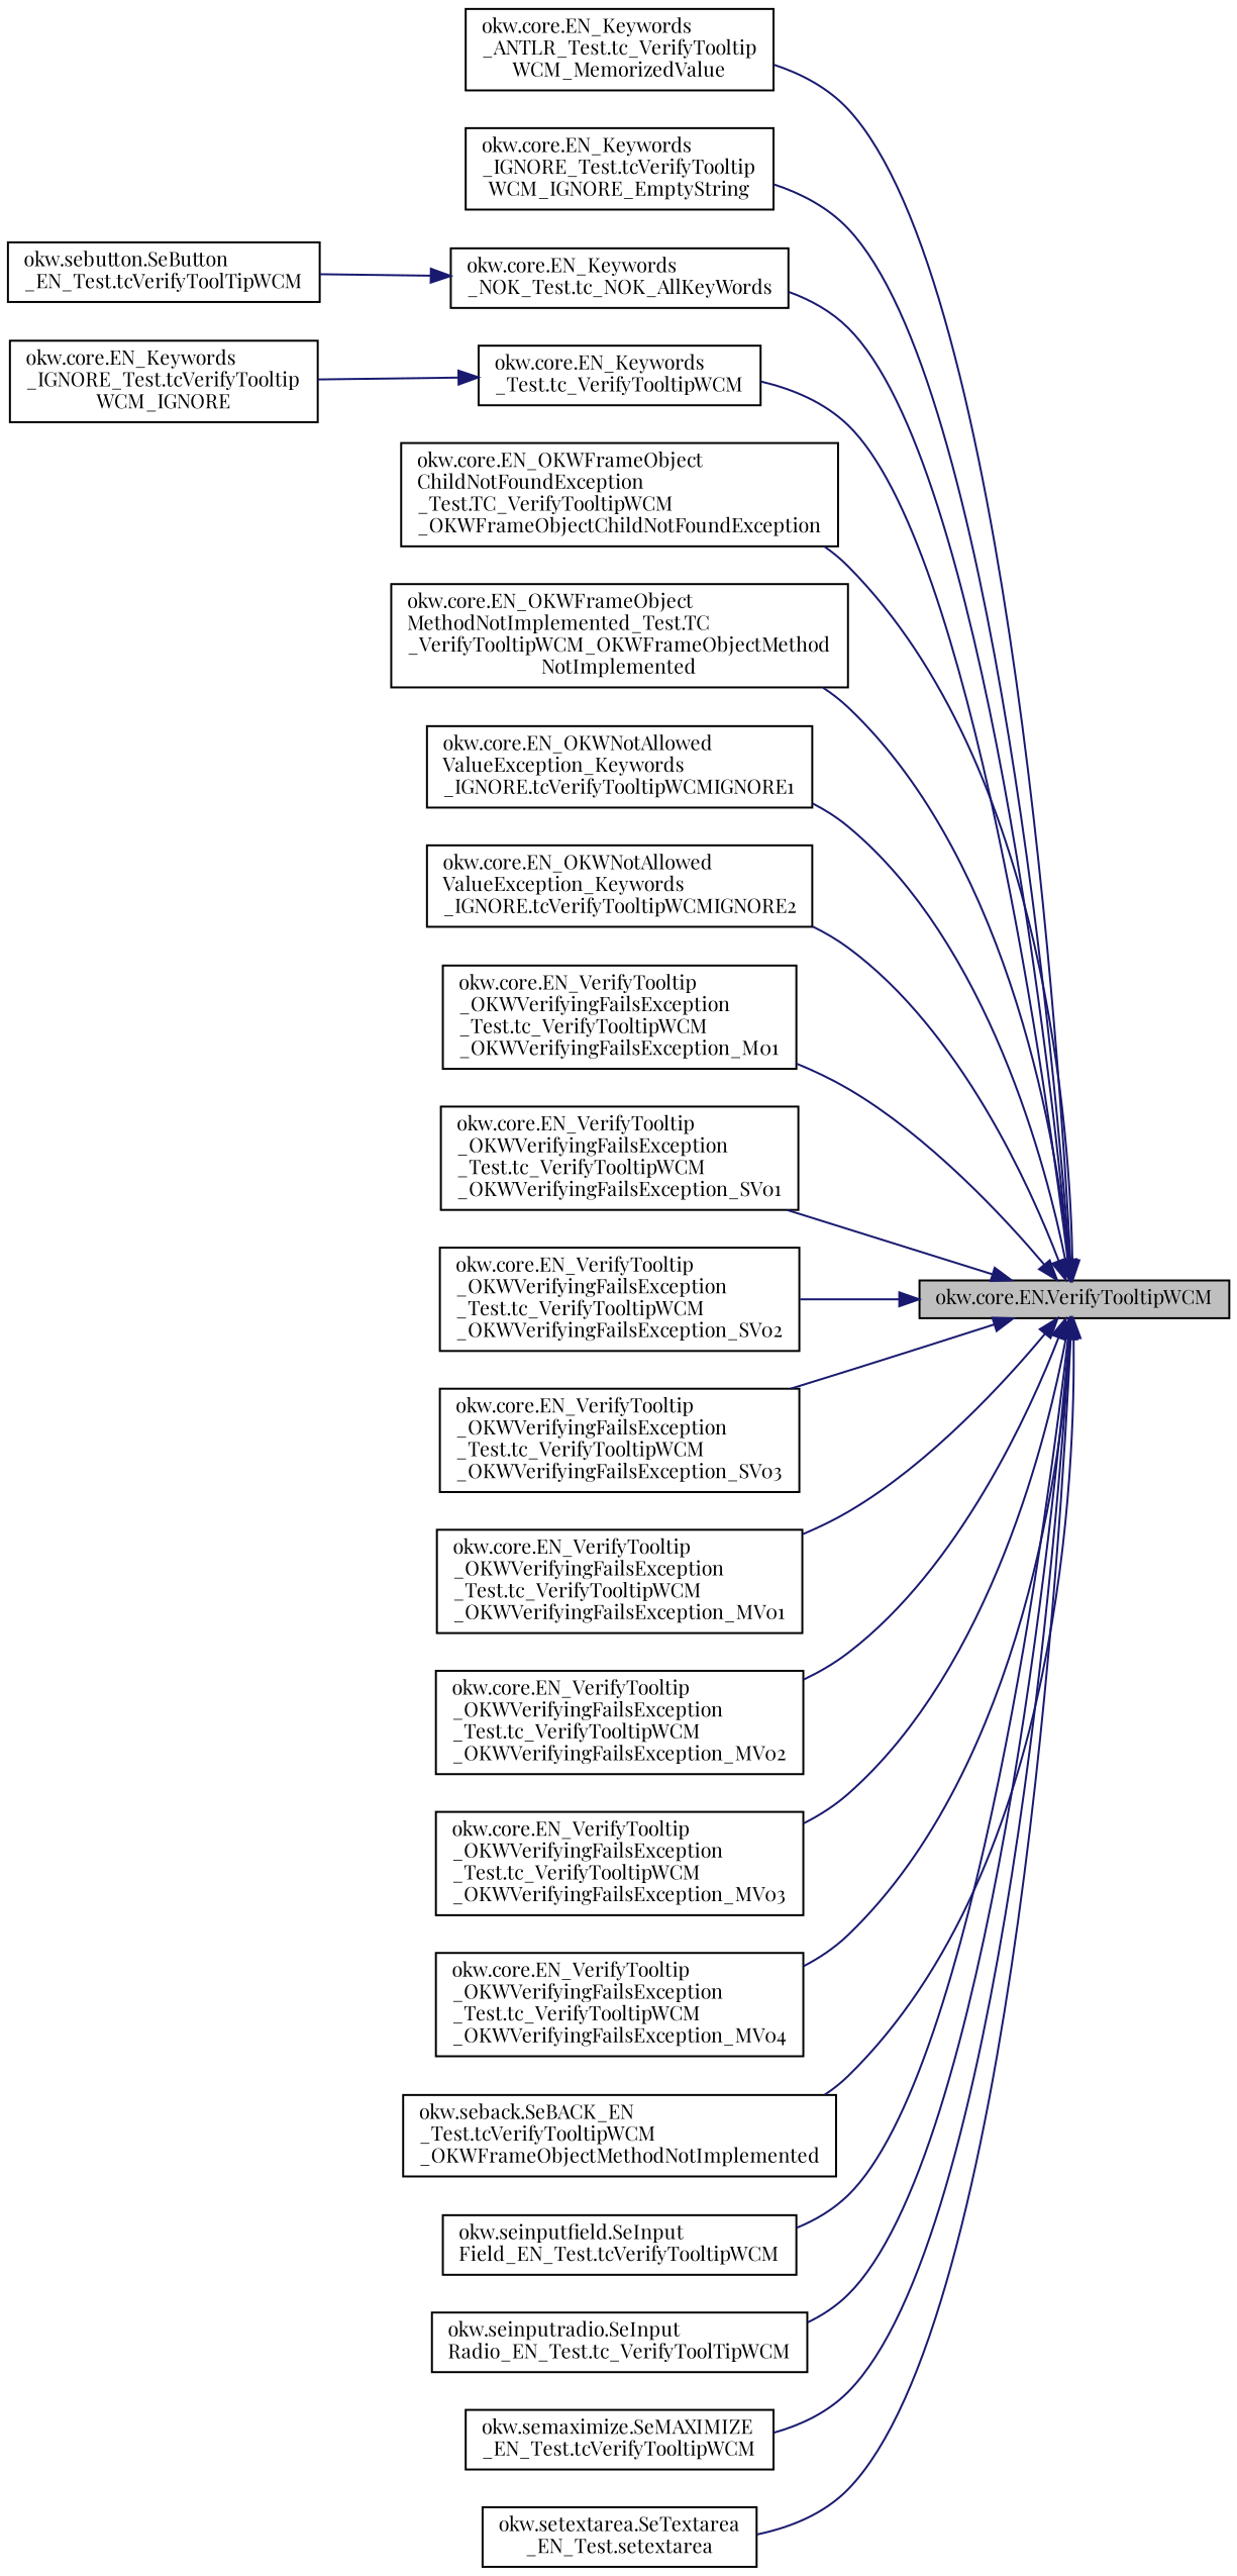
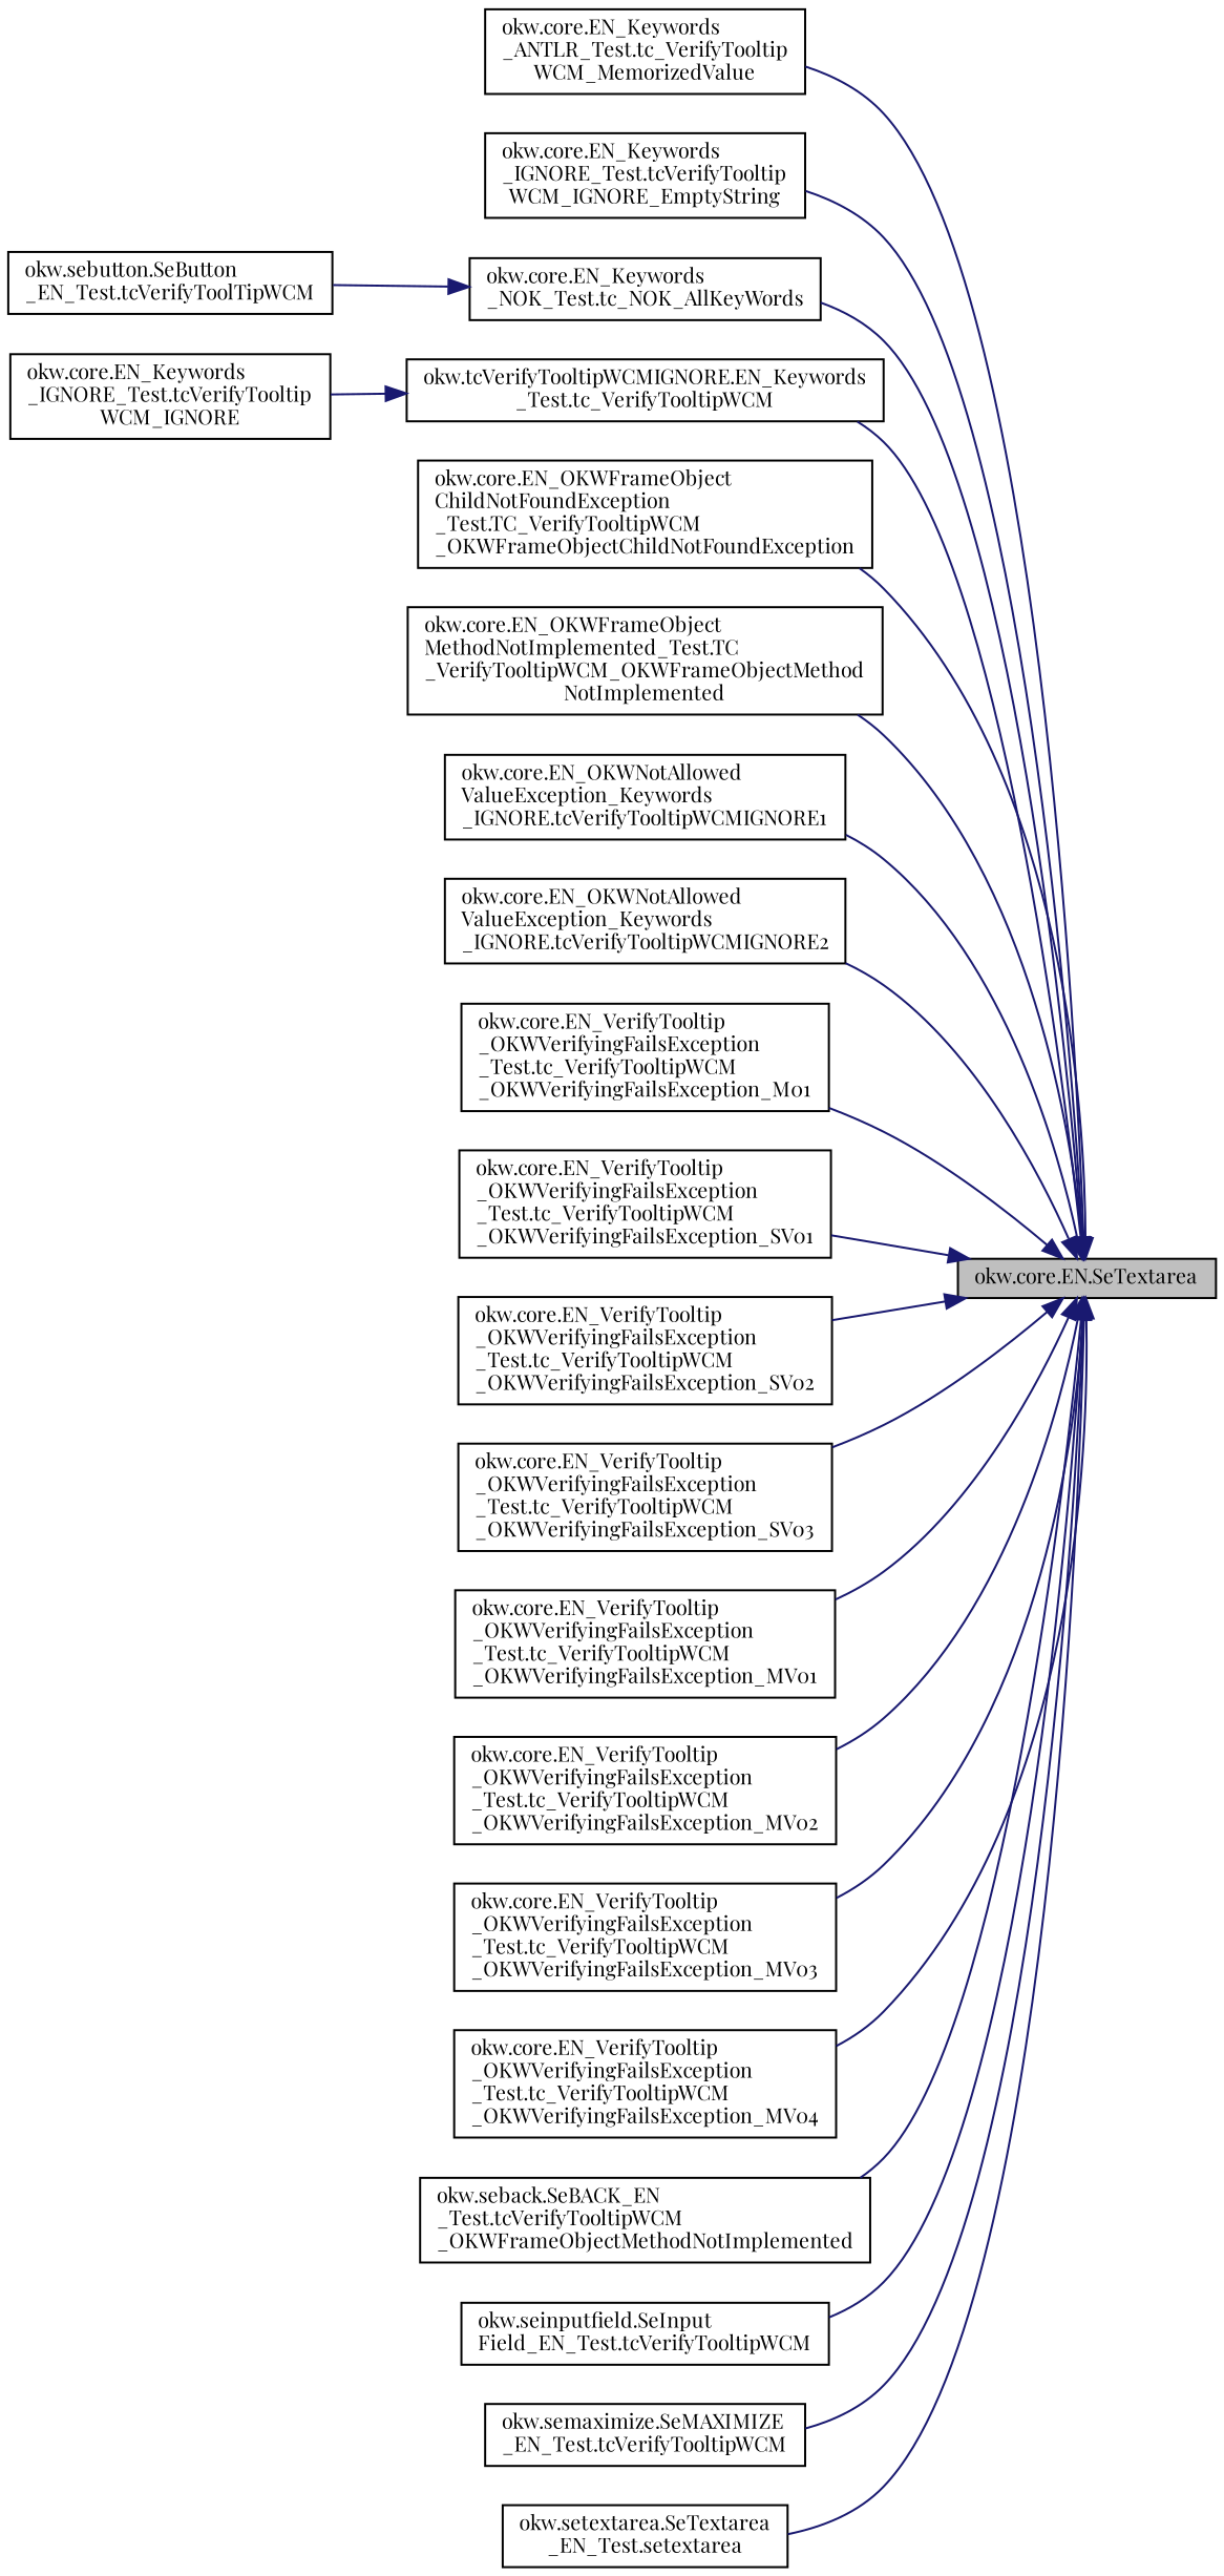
  digraph {
    fontname="Playfair Display"
    rankdir=RL
    node [color=black fillcolor=white fontname="Playfair Display" fontsize=10 shape=record style=filled]
    edge [color=midnightblue dir=back fontname="Playfair Display" fontsize=10 labelfontname=Helvetica labelfontsize=10 style=solid]
-   n1 [fillcolor=grey75 fontcolor=black height=0.2 label="okw.core.EN.VerifyTooltipWCM" width=0.4]
+   n1 [fillcolor=grey75 fontcolor=black height=0.2 label="okw.core.EN.SeTextarea" width=0.4]
    n2 [height=0.2 label="okw.core.EN_Keywords\l_ANTLR_Test.tc_VerifyTooltip\lWCM_MemorizedValue" width=0.4]
    n3 [height=0.2 label="okw.core.EN_Keywords\l_IGNORE_Test.tcVerifyTooltip\lWCM_IGNORE_EmptyString" width=0.4]
    n4 [height=0.2 label="okw.core.EN_Keywords\l_NOK_Test.tc_NOK_AllKeyWords" width=0.4]
-   n5 [height=0.2 label="okw.core.EN_Keywords\l_Test.tc_VerifyTooltipWCM" width=0.4]
+   n5 [height=0.2 label="okw.tcVerifyTooltipWCMIGNORE.EN_Keywords\l_Test.tc_VerifyTooltipWCM" width=0.4]
    n6 [height=0.2 label="okw.core.EN_OKWFrameObject\lChildNotFoundException\l_Test.TC_VerifyTooltipWCM\l_OKWFrameObjectChildNotFoundException" width=0.4]
    n7 [height=0.2 label="okw.core.EN_OKWFrameObject\lMethodNotImplemented_Test.TC\l_VerifyTooltipWCM_OKWFrameObjectMethod\lNotImplemented" width=0.4]
    n8 [height=0.2 label="okw.core.EN_OKWNotAllowed\lValueException_Keywords\l_IGNORE.tcVerifyTooltipWCMIGNORE1" width=0.4]
    n9 [height=0.2 label="okw.core.EN_OKWNotAllowed\lValueException_Keywords\l_IGNORE.tcVerifyTooltipWCMIGNORE2" width=0.4]
    n10 [height=0.2 label="okw.core.EN_VerifyTooltip\l_OKWVerifyingFailsException\l_Test.tc_VerifyTooltipWCM\l_OKWVerifyingFailsException_M01" width=0.4]
    n11 [height=0.2 label="okw.core.EN_VerifyTooltip\l_OKWVerifyingFailsException\l_Test.tc_VerifyTooltipWCM\l_OKWVerifyingFailsException_SV01" width=0.4]
    n12 [height=0.2 label="okw.core.EN_VerifyTooltip\l_OKWVerifyingFailsException\l_Test.tc_VerifyTooltipWCM\l_OKWVerifyingFailsException_SV02" width=0.4]
    n13 [height=0.2 label="okw.core.EN_VerifyTooltip\l_OKWVerifyingFailsException\l_Test.tc_VerifyTooltipWCM\l_OKWVerifyingFailsException_SV03" width=0.4]
    n14 [height=0.2 label="okw.core.EN_VerifyTooltip\l_OKWVerifyingFailsException\l_Test.tc_VerifyTooltipWCM\l_OKWVerifyingFailsException_MV01" width=0.4]
    n15 [height=0.2 label="okw.core.EN_VerifyTooltip\l_OKWVerifyingFailsException\l_Test.tc_VerifyTooltipWCM\l_OKWVerifyingFailsException_MV02" width=0.4]
    n16 [height=0.2 label="okw.core.EN_VerifyTooltip\l_OKWVerifyingFailsException\l_Test.tc_VerifyTooltipWCM\l_OKWVerifyingFailsException_MV03" width=0.4]
    n17 [height=0.2 label="okw.core.EN_VerifyTooltip\l_OKWVerifyingFailsException\l_Test.tc_VerifyTooltipWCM\l_OKWVerifyingFailsException_MV04" width=0.4]
    n18 [height=0.2 label="okw.seback.SeBACK_EN\l_Test.tcVerifyTooltipWCM\l_OKWFrameObjectMethodNotImplemented" width=0.4]
    n19 [height=0.2 label="okw.seinputfield.SeInput\lField_EN_Test.tcVerifyTooltipWCM" width=0.4]
-   n20 [height=0.2 label="okw.seinputradio.SeInput\lRadio_EN_Test.tc_VerifyToolTipWCM" width=0.4]
    n21 [height=0.2 label="okw.semaximize.SeMAXIMIZE\l_EN_Test.tcVerifyTooltipWCM" width=0.4]
    n22 [height=0.2 label="okw.setextarea.SeTextarea\l_EN_Test.setextarea" width=0.4]
    n23 [height=0.2 label="okw.core.EN_Keywords\l_IGNORE_Test.tcVerifyTooltip\lWCM_IGNORE" width=0.4]
    n24 [height=0.2 label="okw.sebutton.SeButton\l_EN_Test.tcVerifyToolTipWCM" width=0.4]
    n1 -> n2
    n1 -> n3
    n1 -> n4
    n1 -> n5
    n1 -> n6
    n1 -> n7
    n1 -> n8
    n1 -> n9
    n1 -> n10
    n1 -> n11
    n1 -> n12
    n1 -> n13
    n1 -> n14
    n1 -> n15
    n1 -> n16
    n1 -> n17
    n1 -> n18
    n1 -> n19
-   n1 -> n20
    n1 -> n21
    n1 -> n22
    n4 -> n24
    n5 -> n23
  }
